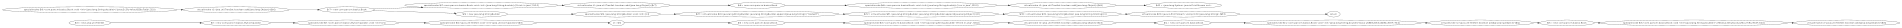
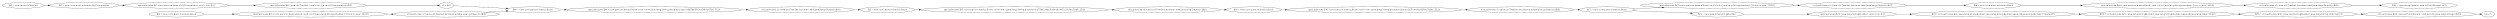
  digraph {
    fontname=Montserrat
    rankdir=LR
    node [fontname=Montserrat]
    edge [fontname=Montserrat]
    "$r0 = new java.util.TreeSet"
    "$r1 = new com.pancm.basics.MyComparator"
    "specialinvoke $r1.<com.pancm.basics.MyComparator: void <init>()>()"
    "specialinvoke $r0.<java.util.TreeSet: void <init>(java.util.Comparator)>($r1)"
    "r2 = $r0"
    "$r3 = new com.pancm.basics.Book"
    "specialinvoke $r3.<com.pancm.basics.Book: void <init>(java.lang.String,double)>(\"think in java\", 100.0)"
    "virtualinvoke r2.<java.util.TreeSet: boolean add(java.lang.Object)>($r3)"
    "$r4 = new com.pancm.basics.Book"
    "specialinvoke $r4.<com.pancm.basics.Book: void <init>(java.lang.String,double)>(\"java \u6838\u5fc3\u6280\u672f\", 75.0)"
    "virtualinvoke r2.<java.util.TreeSet: boolean add(java.lang.Object)>($r4)"
    "$r5 = new com.pancm.basics.Book"
    "specialinvoke $r5.<com.pancm.basics.Book: void <init>(java.lang.String,double)>(\"\u73b0\u4ee3\u64cd\u4f5c\u7cfb\u7edf\", 50.0)"
    "virtualinvoke r2.<java.util.TreeSet: boolean add(java.lang.Object)>($r5)"
+   "$r6 = new com.pancm.basics.Book"
    "specialinvoke $r6.<com.pancm.basics.Book: void <init>(java.lang.String,double)>(\"java\u5c31\u4e1a\u6559\u7a0b\", 35.0)"
    "virtualinvoke r2.<java.util.TreeSet: boolean add(java.lang.Object)>($r6)"
    "$r7 = new com.pancm.basics.Book"
    "specialinvoke $r7.<com.pancm.basics.Book: void <init>(java.lang.String,double)>(\"think in java\", 100.0)"
    "$r9 = new java.lang.StringBuilder"
    "virtualinvoke r2.<java.util.TreeSet: boolean add(java.lang.Object)>($r7)"
    "$r8 = new com.pancm.basics.Book"
    "specialinvoke $r8.<com.pancm.basics.Book: void <init>(java.lang.String,double)>(\"ccc in java\", 100.0)"
    "virtualinvoke r2.<java.util.TreeSet: boolean add(java.lang.Object)>($r8)"
    "$r10 = <java.lang.System: java.io.PrintStream out>"
    "specialinvoke $r9.<java.lang.StringBuilder: void <init>()>()"
    "$r11 = virtualinvoke $r9.<java.lang.StringBuilder: java.lang.StringBuilder append(java.lang.String)>(\"treeSet1:\")"
    "$r12 = virtualinvoke $r11.<java.lang.StringBuilder: java.lang.StringBuilder append(java.lang.Object)>(r2)"
    "$r13 = virtualinvoke $r12.<java.lang.StringBuilder: java.lang.String toString()>()"
    "virtualinvoke $r10.<java.io.PrintStream: void println(java.lang.String)>($r13)"
    return
    "$r0 = new java.util.TreeSet" -> "$r1 = new com.pancm.basics.MyComparator"
    "$r1 = new com.pancm.basics.MyComparator" -> "specialinvoke $r1.<com.pancm.basics.MyComparator: void <init>()>()"
    "specialinvoke $r1.<com.pancm.basics.MyComparator: void <init>()>()" -> "specialinvoke $r0.<java.util.TreeSet: void <init>(java.util.Comparator)>($r1)"
    "specialinvoke $r0.<java.util.TreeSet: void <init>(java.util.Comparator)>($r1)" -> "r2 = $r0"
-   "r2 = $r0" -> "$r3 = new com.pancm.basics.Book"
+   "r2 = $r0" -> "$r4 = new com.pancm.basics.Book"
    "$r3 = new com.pancm.basics.Book" -> "specialinvoke $r3.<com.pancm.basics.Book: void <init>(java.lang.String,double)>(\"think in java\", 100.0)"
    "specialinvoke $r3.<com.pancm.basics.Book: void <init>(java.lang.String,double)>(\"think in java\", 100.0)" -> "virtualinvoke r2.<java.util.TreeSet: boolean add(java.lang.Object)>($r3)"
    "virtualinvoke r2.<java.util.TreeSet: boolean add(java.lang.Object)>($r3)" -> "$r4 = new com.pancm.basics.Book"
    "$r4 = new com.pancm.basics.Book" -> "specialinvoke $r4.<com.pancm.basics.Book: void <init>(java.lang.String,double)>(\"java \u6838\u5fc3\u6280\u672f\", 75.0)"
    "specialinvoke $r4.<com.pancm.basics.Book: void <init>(java.lang.String,double)>(\"java \u6838\u5fc3\u6280\u672f\", 75.0)" -> "virtualinvoke r2.<java.util.TreeSet: boolean add(java.lang.Object)>($r4)"
    "virtualinvoke r2.<java.util.TreeSet: boolean add(java.lang.Object)>($r4)" -> "$r5 = new com.pancm.basics.Book"
    "$r5 = new com.pancm.basics.Book" -> "specialinvoke $r5.<com.pancm.basics.Book: void <init>(java.lang.String,double)>(\"\u73b0\u4ee3\u64cd\u4f5c\u7cfb\u7edf\", 50.0)"
    "specialinvoke $r5.<com.pancm.basics.Book: void <init>(java.lang.String,double)>(\"\u73b0\u4ee3\u64cd\u4f5c\u7cfb\u7edf\", 50.0)" -> "virtualinvoke r2.<java.util.TreeSet: boolean add(java.lang.Object)>($r5)"
+   "virtualinvoke r2.<java.util.TreeSet: boolean add(java.lang.Object)>($r5)" -> "$r6 = new com.pancm.basics.Book"
+   "$r6 = new com.pancm.basics.Book" -> "specialinvoke $r6.<com.pancm.basics.Book: void <init>(java.lang.String,double)>(\"java\u5c31\u4e1a\u6559\u7a0b\", 35.0)"
    "specialinvoke $r6.<com.pancm.basics.Book: void <init>(java.lang.String,double)>(\"java\u5c31\u4e1a\u6559\u7a0b\", 35.0)" -> "virtualinvoke r2.<java.util.TreeSet: boolean add(java.lang.Object)>($r6)"
    "virtualinvoke r2.<java.util.TreeSet: boolean add(java.lang.Object)>($r6)" -> "$r7 = new com.pancm.basics.Book"
    "$r7 = new com.pancm.basics.Book" -> "specialinvoke $r7.<com.pancm.basics.Book: void <init>(java.lang.String,double)>(\"think in java\", 100.0)"
    "$r7 = new com.pancm.basics.Book" -> "$r9 = new java.lang.StringBuilder"
    "specialinvoke $r7.<com.pancm.basics.Book: void <init>(java.lang.String,double)>(\"think in java\", 100.0)" -> "virtualinvoke r2.<java.util.TreeSet: boolean add(java.lang.Object)>($r7)"
    "$r9 = new java.lang.StringBuilder" -> "specialinvoke $r9.<java.lang.StringBuilder: void <init>()>()"
    "virtualinvoke r2.<java.util.TreeSet: boolean add(java.lang.Object)>($r7)" -> "$r8 = new com.pancm.basics.Book"
    "$r8 = new com.pancm.basics.Book" -> "specialinvoke $r8.<com.pancm.basics.Book: void <init>(java.lang.String,double)>(\"ccc in java\", 100.0)"
    "specialinvoke $r8.<com.pancm.basics.Book: void <init>(java.lang.String,double)>(\"ccc in java\", 100.0)" -> "virtualinvoke r2.<java.util.TreeSet: boolean add(java.lang.Object)>($r8)"
    "virtualinvoke r2.<java.util.TreeSet: boolean add(java.lang.Object)>($r8)" -> "$r10 = <java.lang.System: java.io.PrintStream out>"
    "specialinvoke $r9.<java.lang.StringBuilder: void <init>()>()" -> "$r11 = virtualinvoke $r9.<java.lang.StringBuilder: java.lang.StringBuilder append(java.lang.String)>(\"treeSet1:\")"
    "$r11 = virtualinvoke $r9.<java.lang.StringBuilder: java.lang.StringBuilder append(java.lang.String)>(\"treeSet1:\")" -> "$r12 = virtualinvoke $r11.<java.lang.StringBuilder: java.lang.StringBuilder append(java.lang.Object)>(r2)"
    "$r12 = virtualinvoke $r11.<java.lang.StringBuilder: java.lang.StringBuilder append(java.lang.Object)>(r2)" -> "$r13 = virtualinvoke $r12.<java.lang.StringBuilder: java.lang.String toString()>()"
    "$r13 = virtualinvoke $r12.<java.lang.StringBuilder: java.lang.String toString()>()" -> "virtualinvoke $r10.<java.io.PrintStream: void println(java.lang.String)>($r13)"
    "virtualinvoke $r10.<java.io.PrintStream: void println(java.lang.String)>($r13)" -> return
  }
